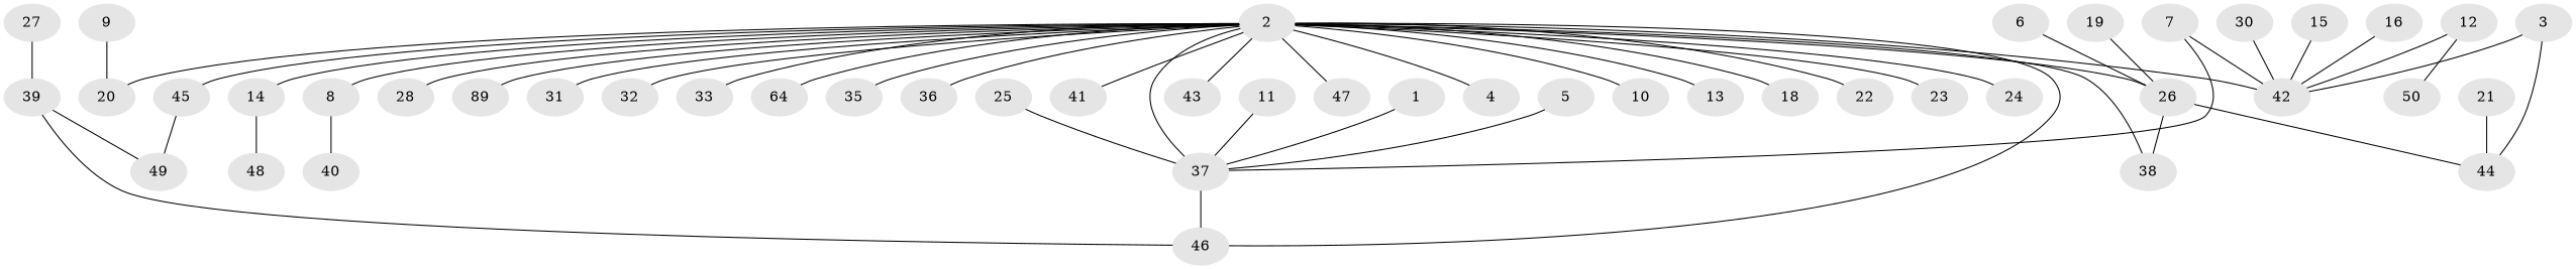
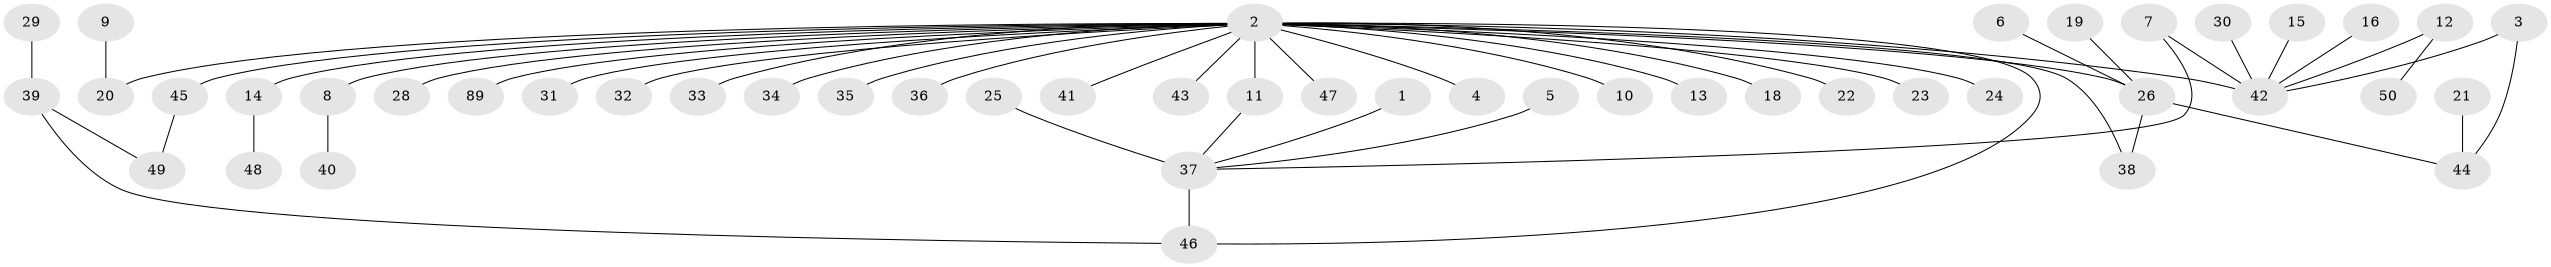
  graph {
    node [color=gray90 style=filled]
    edge [weight=1.0]
    1
    37
    46
    2
    4
    8
    10
    13
    14
    18
    20
    22
    23
    24
    26
    28
    n17 [label=89]
    31
    32
    33
-   34 [label=64]
+   34
    35
    36
    38
    41
    42
    43
    45
    47
    40
    48
    44
    39
    49
    3
    5
    6
    7
    9
    11
    12
    50
    15
    16
    19
    21
    25
-   27
+   27 [label=29]
    30
    1 -- 37
    37 -- 46
-   2 -- 37 [weight=3.0]
+   2 -- 11 [weight=3.0]
    2 -- 46
    2 -- 4
    2 -- 8
    2 -- 10
    2 -- 13
    2 -- 14
    2 -- 18
    2 -- 20
    2 -- 22
    2 -- 23
    2 -- 24
    2 -- 26 [weight=2.0]
    2 -- 28
    2 -- n17
    2 -- 31
    2 -- 32
    2 -- 33
    2 -- 34
    2 -- 35
    2 -- 36
    2 -- 38
    2 -- 41
    2 -- 42 [weight=3.0]
    2 -- 43
    2 -- 45
    2 -- 47
    8 -- 40
    14 -- 48
    26 -- 38
    26 -- 44
    45 -- 49
    39 -- 46
    39 -- 49
    3 -- 42
    3 -- 44
    5 -- 37
    6 -- 26
    7 -- 37
    7 -- 42
    9 -- 20
    11 -- 37
    12 -- 42
    12 -- 50
    15 -- 42
    16 -- 42
    19 -- 26
    21 -- 44
    25 -- 37
    27 -- 39
    30 -- 42
  }
